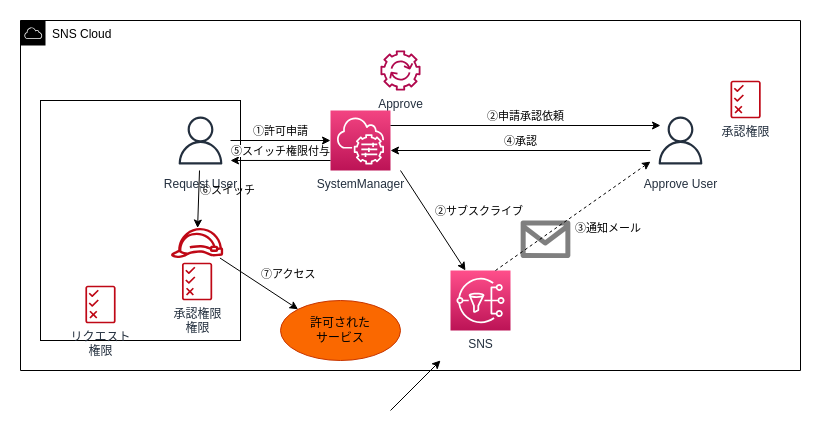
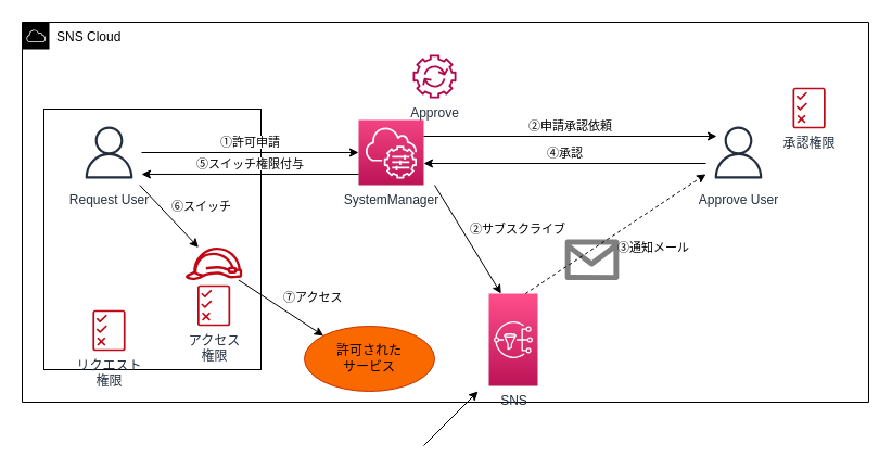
  <mxCell id="0" />
  <mxCell id="1" parent="0" />
  <mxCell id="2" value="SNS Cloud" style="sketch=0;outlineConnect=0;gradientColor=none;html=1;whiteSpace=wrap;fontSize=12;fontStyle=0;shape=mxgraph.aws4.group;grIcon=mxgraph.aws4.group_aws_cloud;strokeColor=#000000;fillColor=none;verticalAlign=top;align=left;spacingLeft=30;fontColor=#000000;dashed=0;" parent="1" vertex="1"><mxGeometry x="20" y="20" width="780" height="350" as="geometry" /></mxCell>
  <mxCell id="3" value="" style="rounded=0;whiteSpace=wrap;html=1;fontColor=#000000;fillColor=none;strokeColor=#000000;" parent="1" vertex="1"><mxGeometry x="40" y="100" width="200" height="240" as="geometry" /></mxCell>
- <mxCell id="4" value="Request User" style="sketch=0;outlineConnect=0;fontColor=#232F3E;gradientColor=none;strokeColor=#232F3E;fillColor=#ffffff;dashed=0;verticalLabelPosition=bottom;verticalAlign=top;align=center;html=1;fontSize=12;fontStyle=0;aspect=fixed;shape=mxgraph.aws4.resourceIcon;resIcon=mxgraph.aws4.user;" parent="1" vertex="1"><mxGeometry x="170" y="110" width="60" height="60" as="geometry" /></mxCell>
+ <mxCell id="4" value="Request User" style="sketch=0;outlineConnect=0;fontColor=#232F3E;gradientColor=none;strokeColor=#232F3E;fillColor=#ffffff;dashed=0;verticalLabelPosition=bottom;verticalAlign=top;align=center;html=1;fontSize=12;fontStyle=0;aspect=fixed;shape=mxgraph.aws4.resourceIcon;resIcon=mxgraph.aws4.user;" parent="1" vertex="1"><mxGeometry x="70" y="110" width="60" height="60" as="geometry" /></mxCell>
  <mxCell id="5" value="Approve User" style="sketch=0;outlineConnect=0;fontColor=#232F3E;gradientColor=none;strokeColor=#232F3E;fillColor=#ffffff;dashed=0;verticalLabelPosition=bottom;verticalAlign=top;align=center;html=1;fontSize=12;fontStyle=0;aspect=fixed;shape=mxgraph.aws4.resourceIcon;resIcon=mxgraph.aws4.user;" parent="1" vertex="1"><mxGeometry x="650" y="110" width="60" height="60" as="geometry" /></mxCell>
- <mxCell id="6" value="SNS" style="sketch=0;points=[[0,0,0],[0.25,0,0],[0.5,0,0],[0.75,0,0],[1,0,0],[0,1,0],[0.25,1,0],[0.5,1,0],[0.75,1,0],[1,1,0],[0,0.25,0],[0,0.5,0],[0,0.75,0],[1,0.25,0],[1,0.5,0],[1,0.75,0]];outlineConnect=0;fontColor=#232F3E;gradientColor=#FF4F8B;gradientDirection=north;fillColor=#BC1356;strokeColor=#ffffff;dashed=0;verticalLabelPosition=bottom;verticalAlign=top;align=center;html=1;fontSize=12;fontStyle=0;aspect=fixed;shape=mxgraph.aws4.resourceIcon;resIcon=mxgraph.aws4.sns;" parent="1" vertex="1"><mxGeometry x="450" y="270" width="60" height="60" as="geometry" /></mxCell>
+ <mxCell id="6" value="SNS" style="sketch=0;points=[[0,0,0],[0.25,0,0],[0.5,0,0],[0.75,0,0],[1,0,0],[0,1,0],[0.25,1,0],[0.5,1,0],[0.75,1,0],[1,1,0],[0,0.25,0],[0,0.5,0],[0,0.75,0],[1,0.25,0],[1,0.5,0],[1,0.75,0]];outlineConnect=0;fontColor=#232F3E;gradientColor=#FF4F8B;gradientDirection=north;fillColor=#BC1356;strokeColor=#ffffff;dashed=0;verticalLabelPosition=bottom;verticalAlign=top;align=center;html=1;fontSize=12;fontStyle=0;aspect=fixed;shape=mxgraph.aws4.resourceIcon;resIcon=mxgraph.aws4.sns;" parent="1" vertex="1"><mxGeometry x="450" y="270" width="45" height="85" as="geometry" /></mxCell>
  <mxCell id="7" value="Approve" style="sketch=0;outlineConnect=0;fontColor=#232F3E;gradientColor=none;fillColor=#B0084D;strokeColor=none;dashed=0;verticalLabelPosition=bottom;verticalAlign=top;align=center;html=1;fontSize=12;fontStyle=0;aspect=fixed;pointerEvents=1;shape=mxgraph.aws4.automation;" parent="1" vertex="1"><mxGeometry x="380" y="50" width="40" height="40" as="geometry" /></mxCell>
  <mxCell id="8" value="SystemManager" style="sketch=0;points=[[0,0,0],[0.25,0,0],[0.5,0,0],[0.75,0,0],[1,0,0],[0,1,0],[0.25,1,0],[0.5,1,0],[0.75,1,0],[1,1,0],[0,0.25,0],[0,0.5,0],[0,0.75,0],[1,0.25,0],[1,0.5,0],[1,0.75,0]];points=[[0,0,0],[0.25,0,0],[0.5,0,0],[0.75,0,0],[1,0,0],[0,1,0],[0.25,1,0],[0.5,1,0],[0.75,1,0],[1,1,0],[0,0.25,0],[0,0.5,0],[0,0.75,0],[1,0.25,0],[1,0.5,0],[1,0.75,0]];outlineConnect=0;fontColor=#232F3E;gradientColor=#F34482;gradientDirection=north;fillColor=#BC1356;strokeColor=#ffffff;dashed=0;verticalLabelPosition=bottom;verticalAlign=top;align=center;html=1;fontSize=12;fontStyle=0;aspect=fixed;shape=mxgraph.aws4.resourceIcon;resIcon=mxgraph.aws4.systems_manager;" parent="1" vertex="1"><mxGeometry x="330" y="110" width="60" height="60" as="geometry" /></mxCell>
  <mxCell id="9" value="承認権限" style="sketch=0;outlineConnect=0;fontColor=#232F3E;gradientColor=none;fillColor=#BF0816;strokeColor=none;dashed=0;verticalLabelPosition=bottom;verticalAlign=top;align=center;html=1;fontSize=12;fontStyle=0;aspect=fixed;pointerEvents=1;shape=mxgraph.aws4.permissions;" parent="1" vertex="1"><mxGeometry x="730" y="80" width="30.21" height="38" as="geometry" /></mxCell>
  <mxCell id="10" value="リクエスト&lt;br&gt;権限" style="sketch=0;outlineConnect=0;fontColor=#232F3E;gradientColor=none;fillColor=#BF0816;strokeColor=none;dashed=0;verticalLabelPosition=bottom;verticalAlign=top;align=center;html=1;fontSize=12;fontStyle=0;aspect=fixed;pointerEvents=1;shape=mxgraph.aws4.permissions;" parent="1" vertex="1"><mxGeometry x="84.89" y="285" width="30.21" height="38" as="geometry" /></mxCell>
  <mxCell id="11" value="" style="endArrow=classic;html=1;" parent="1" edge="1"><mxGeometry width="50" height="50" relative="1" as="geometry"><mxPoint x="390" y="410" as="sourcePoint" /><mxPoint x="440" y="360" as="targetPoint" /></mxGeometry></mxCell>
  <mxCell id="12" value="&lt;span style=&quot;background-color: rgb(255 , 255 , 255)&quot;&gt;①許可申請&lt;/span&gt;" style="endArrow=classic;html=1;entryX=0;entryY=0.5;entryDx=0;entryDy=0;entryPerimeter=0;strokeColor=#000000;labelBackgroundColor=none;fontColor=#000000;verticalAlign=bottom;align=center;" parent="1" source="4" target="8" edge="1"><mxGeometry width="50" height="50" relative="1" as="geometry"><mxPoint x="390" y="410" as="sourcePoint" /><mxPoint x="440" y="360" as="targetPoint" /></mxGeometry></mxCell>
  <mxCell id="13" value="②申請承認依頼" style="endArrow=classic;html=1;strokeColor=#000000;labelBackgroundColor=none;fontColor=#000000;verticalAlign=bottom;exitX=1;exitY=0.25;exitDx=0;exitDy=0;exitPerimeter=0;" parent="1" source="8" edge="1"><mxGeometry width="50" height="50" relative="1" as="geometry"><mxPoint x="240" y="150" as="sourcePoint" /><mxPoint x="660" y="125" as="targetPoint" /></mxGeometry></mxCell>
  <mxCell id="14" value="" style="verticalLabelPosition=bottom;html=1;verticalAlign=top;align=center;strokeColor=none;fillColor=#000000;shape=mxgraph.azure.message;pointerEvents=1;fontColor=#000000;" parent="1" vertex="1"><mxGeometry x="520" y="220" width="50" height="37.5" as="geometry" /></mxCell>
  <mxCell id="15" value="②サブスクライブ" style="endArrow=classic;html=1;strokeColor=#000000;labelBackgroundColor=none;fontColor=#000000;verticalAlign=bottom;entryX=0.25;entryY=0;entryDx=0;entryDy=0;entryPerimeter=0;align=left;" parent="1" target="6" edge="1"><mxGeometry width="50" height="50" relative="1" as="geometry"><mxPoint x="400" y="170" as="sourcePoint" /><mxPoint x="579.99" y="150" as="targetPoint" /></mxGeometry></mxCell>
  <mxCell id="16" value="③通知メール" style="endArrow=classic;html=1;strokeColor=#000000;labelBackgroundColor=none;fontColor=#000000;verticalAlign=top;exitX=0.75;exitY=0;exitDx=0;exitDy=0;exitPerimeter=0;align=left;dashed=1;" parent="1" source="6" target="5" edge="1"><mxGeometry width="50" height="50" relative="1" as="geometry"><mxPoint x="400" y="150" as="sourcePoint" /><mxPoint x="475" y="280" as="targetPoint" /></mxGeometry></mxCell>
  <mxCell id="17" value="&lt;div&gt;&lt;span style=&quot;background-color: rgb(255 , 255 , 255)&quot;&gt;⑤スイッチ権限付与&lt;/span&gt;&lt;/div&gt;" style="endArrow=classic;html=1;strokeColor=#000000;labelBackgroundColor=none;fontColor=#000000;verticalAlign=bottom;align=center;entryX=1;entryY=0.833;entryDx=0;entryDy=0;entryPerimeter=0;" parent="1" target="4" edge="1"><mxGeometry width="50" height="50" relative="1" as="geometry"><mxPoint x="330" y="160" as="sourcePoint" /><mxPoint x="240" y="160" as="targetPoint" /></mxGeometry></mxCell>
- <mxCell id="18" value="承認権限&lt;br&gt;権限" style="sketch=0;outlineConnect=0;fontColor=#232F3E;gradientColor=none;fillColor=#BF0816;strokeColor=none;dashed=0;verticalLabelPosition=bottom;verticalAlign=top;align=center;html=1;fontSize=12;fontStyle=0;aspect=fixed;pointerEvents=1;shape=mxgraph.aws4.permissions;" parent="1" vertex="1"><mxGeometry x="181.48" y="262" width="30.21" height="38" as="geometry" /></mxCell>
+ <mxCell id="18" value="アクセス&lt;br&gt;権限" style="sketch=0;outlineConnect=0;fontColor=#232F3E;gradientColor=none;fillColor=#BF0816;strokeColor=none;dashed=0;verticalLabelPosition=bottom;verticalAlign=top;align=center;html=1;fontSize=12;fontStyle=0;aspect=fixed;pointerEvents=1;shape=mxgraph.aws4.permissions;" parent="1" vertex="1"><mxGeometry x="181.48" y="262" width="30.21" height="38" as="geometry" /></mxCell>
  <mxCell id="19" value="④承認" style="endArrow=classic;html=1;strokeColor=#000000;labelBackgroundColor=none;fontColor=#000000;verticalAlign=bottom;" parent="1" edge="1"><mxGeometry width="50" height="50" relative="1" as="geometry"><mxPoint x="650" y="150" as="sourcePoint" /><mxPoint x="390" y="150" as="targetPoint" /></mxGeometry></mxCell>
  <mxCell id="20" value="" style="sketch=0;outlineConnect=0;fontColor=#232F3E;gradientColor=none;fillColor=#BF0816;strokeColor=none;dashed=0;verticalLabelPosition=bottom;verticalAlign=top;align=center;html=1;fontSize=12;fontStyle=0;aspect=fixed;pointerEvents=1;shape=mxgraph.aws4.role;" vertex="1" parent="1"><mxGeometry x="170" y="227.5" width="53.18" height="30" as="geometry" /></mxCell>
  <mxCell id="21" value="⑥スイッチ" style="endArrow=classic;html=1;strokeColor=#000000;labelBackgroundColor=none;fontColor=#000000;verticalAlign=bottom;align=left;" edge="1" parent="1" source="4" target="20"><mxGeometry width="50" height="50" relative="1" as="geometry"><mxPoint x="250" y="149.6" as="sourcePoint" /><mxPoint x="340" y="150" as="targetPoint" /></mxGeometry></mxCell>
  <mxCell id="22" value="許可された&lt;br&gt;サービス" style="ellipse;whiteSpace=wrap;html=1;fillColor=#fa6800;fontColor=#000000;strokeColor=#C73500;" vertex="1" parent="1"><mxGeometry x="280" y="300" width="120" height="60" as="geometry" /></mxCell>
  <mxCell id="23" value="⑦アクセス" style="endArrow=classic;html=1;strokeColor=#000000;labelBackgroundColor=none;fontColor=#000000;verticalAlign=bottom;align=left;entryX=0;entryY=0;entryDx=0;entryDy=0;" edge="1" parent="1" source="20" target="22"><mxGeometry width="50" height="50" relative="1" as="geometry"><mxPoint x="138.27" y="180" as="sourcePoint" /><mxPoint x="192.455" y="237.5" as="targetPoint" /></mxGeometry></mxCell>
